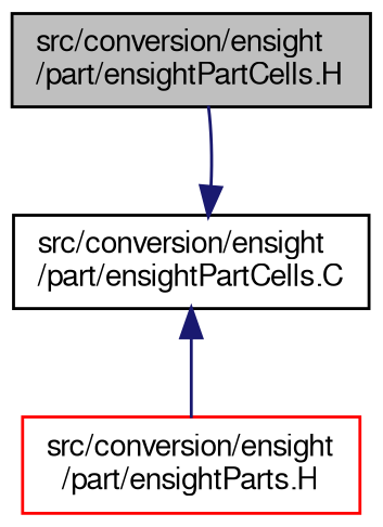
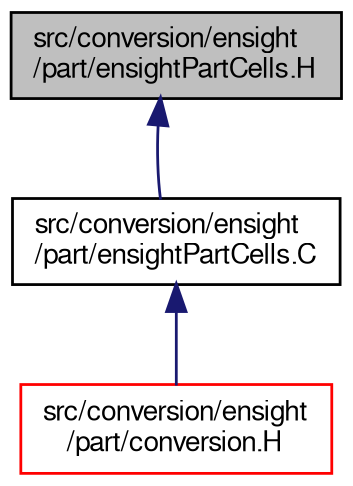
  digraph {
    node [color=black fontname=FreeSans fontsize=10 shape=record]
    edge [color=midnightblue dir=back fontname=FreeSans fontsize=10 labelfontname=FreeSans labelfontsize=10 style=solid]
    n1 [fillcolor=grey75 fontcolor=black height=0.2 label="src/conversion/ensight\l/part/ensightPartCells.H" style=filled width=0.4]
    n2 [height=0.2 label="src/conversion/ensight\l/part/ensightPartCells.C" width=0.4]
-   n3 [color=red height=0.2 label="src/conversion/ensight\l/part/ensightParts.H" width=0.4]
-   n2 -> n1
+   n3 [color=red height=0.2 label="src/conversion/ensight\l/part/conversion.H" width=0.4]
+   n1 -> n2
    n2 -> n3
  }
